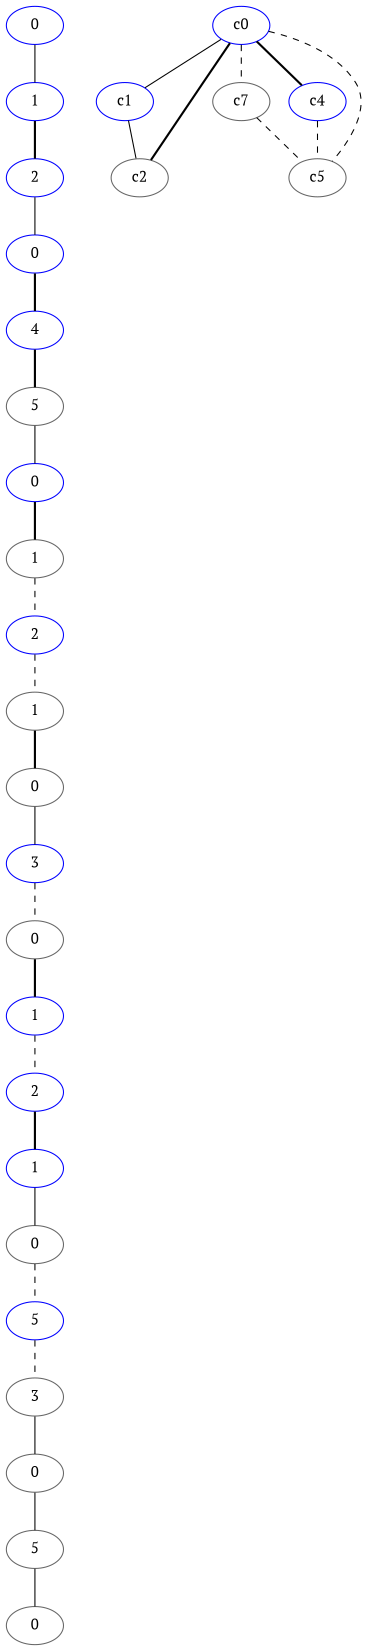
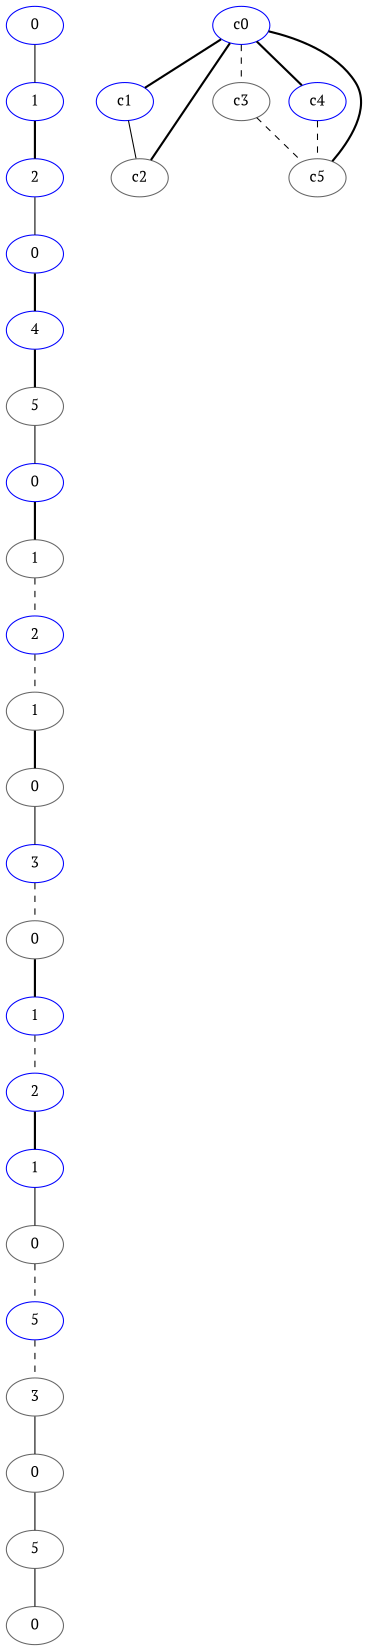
  graph {
    fontname="PT Serif"
    node [color=blue fontname="PT Serif"]
    edge [fontname="PT Serif" style=bold]
    n1 [label=0]
    n2 [label=1]
    n3 [label=2]
    n4 [label=0]
    n5 [label=4]
    n6 [color=gray40 label=5]
    n7 [label=0]
    n8 [color=gray40 label=1]
    n9 [label=2]
    n10 [color=gray40 label=1]
    n11 [color=gray40 label=0]
    n12 [label=3]
    n13 [color=gray40 label=0]
    n14 [label=1]
    n15 [label=2]
    n16 [label=1]
    n17 [color=gray40 label=0]
    n18 [label=5]
    n19 [color=gray40 label=3]
    n20 [color=gray40 label=0]
    n21 [color=gray40 label=5]
    n22 [color=gray40 label=0]
    c0
    c1
    c2 [color=gray40]
-   c3 [color=gray40 label=c7]
+   c3 [color=gray40]
    c4
    c5 [color=gray40]
    n1 -- n2 [style=solid]
    n2 -- n3
    n3 -- n4 [style=solid]
    n4 -- n5
    n5 -- n6
    n6 -- n7 [style=solid]
    n7 -- n8
    n8 -- n9 [style=dashed]
    n9 -- n10 [style=dashed]
    n10 -- n11
    n11 -- n12 [style=solid]
    n12 -- n13 [style=dashed]
    n13 -- n14
    n14 -- n15 [style=dashed]
    n15 -- n16
    n16 -- n17 [style=solid]
    n17 -- n18 [style=dashed]
    n18 -- n19 [style=dashed]
    n19 -- n20 [style=solid]
    n20 -- n21 [style=solid]
    n21 -- n22 [style=solid]
-   c0 -- c1 [style=solid]
+   c0 -- c1
    c0 -- c2
    c0 -- c3 [style=dashed]
    c0 -- c4
-   c0 -- c5 [style=dashed]
+   c0 -- c5
    c1 -- c2 [style=solid]
    c3 -- c5 [style=dashed]
    c4 -- c5 [style=dashed]
  }
